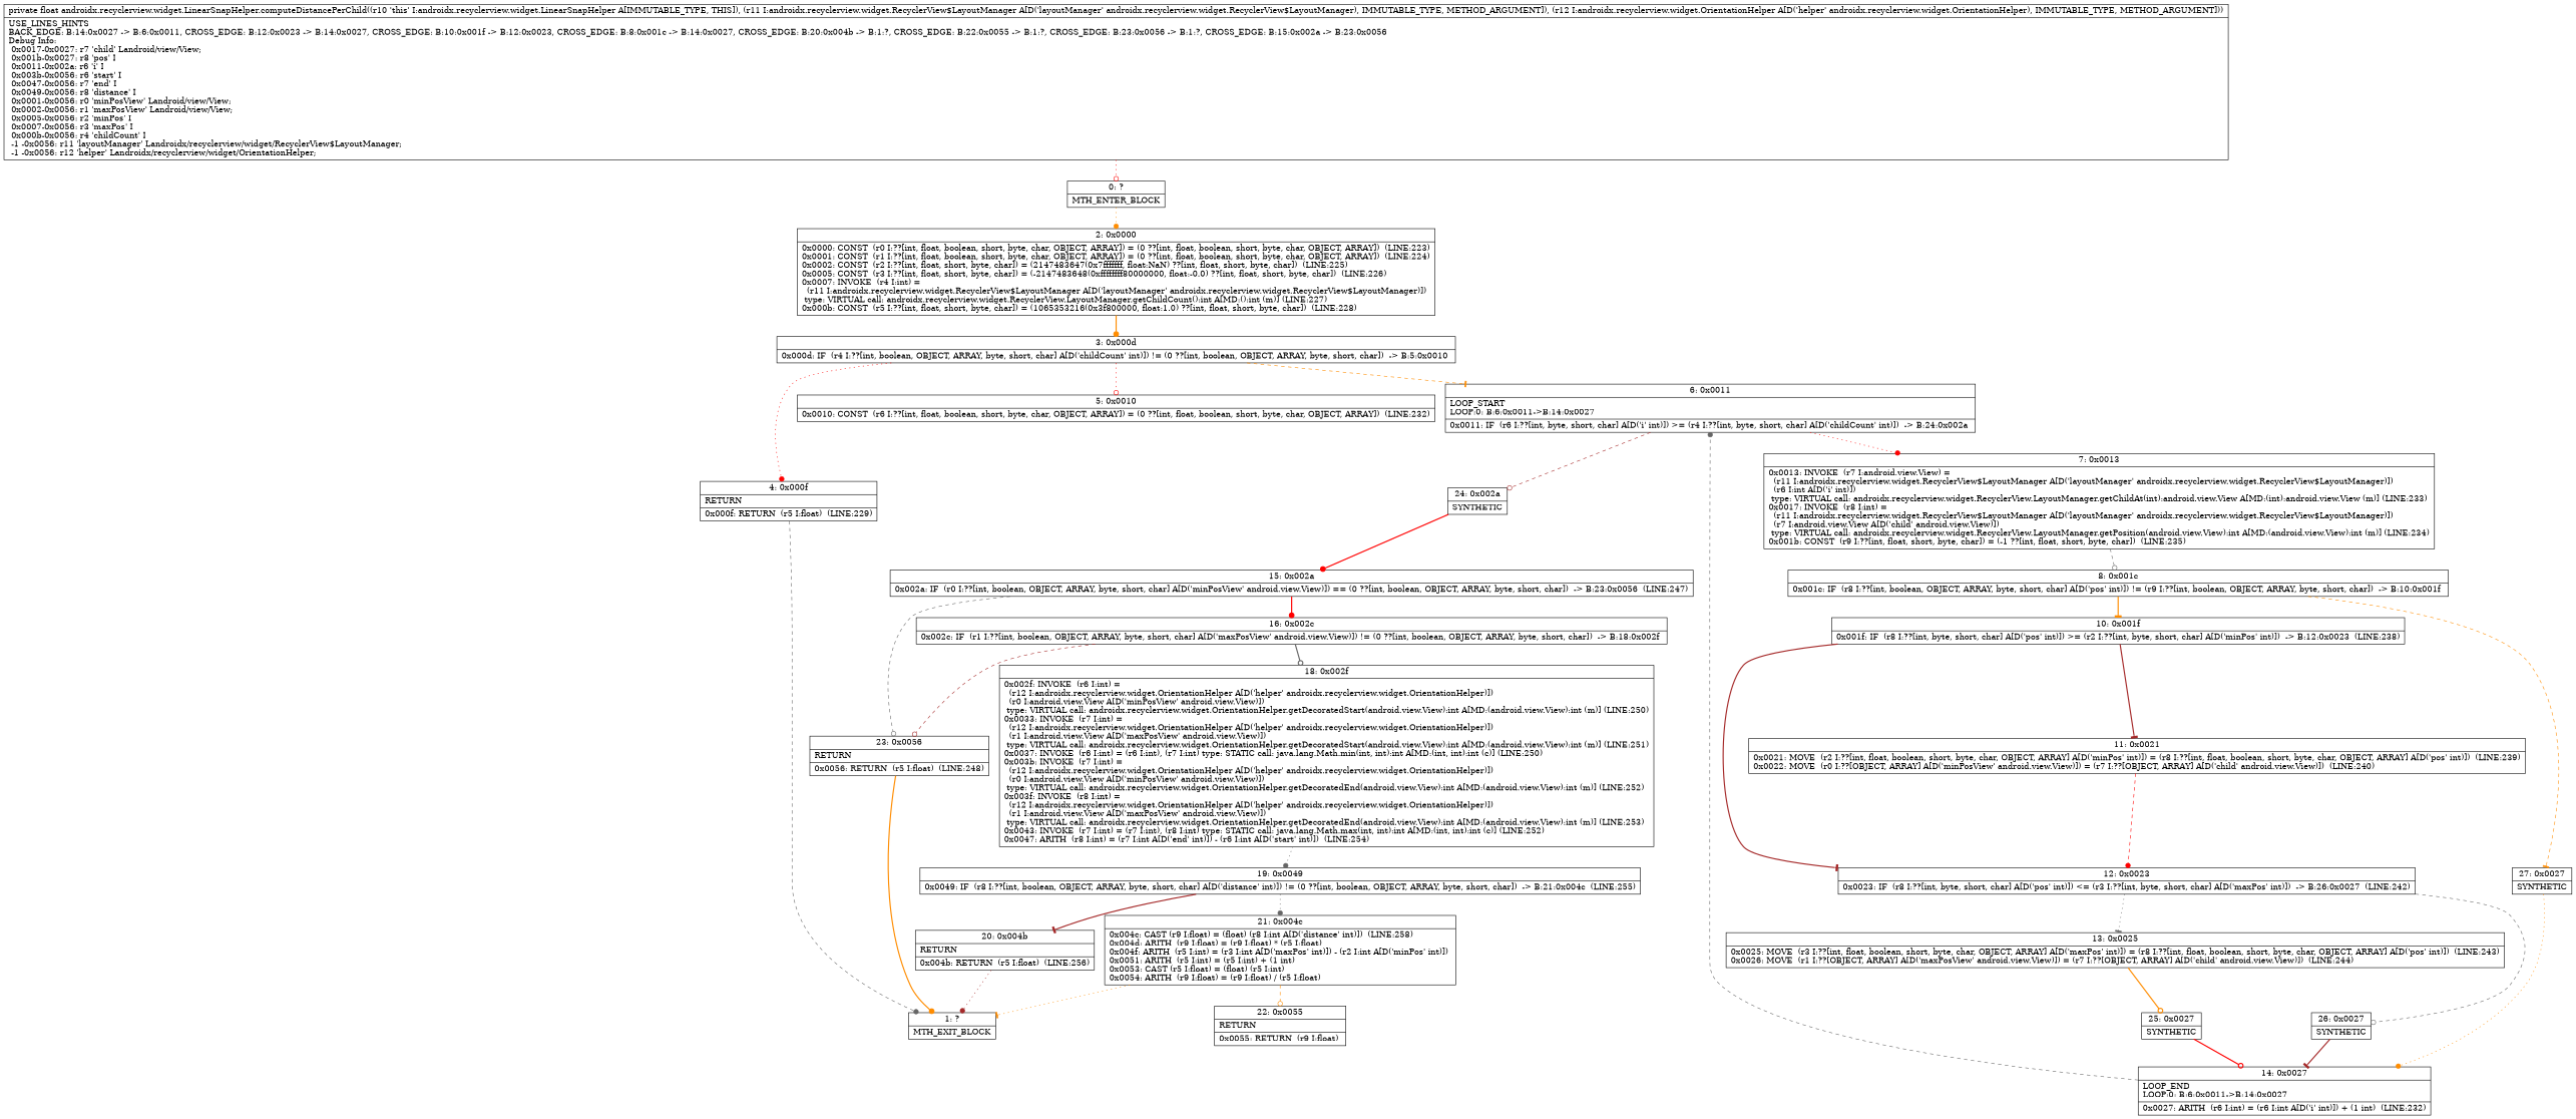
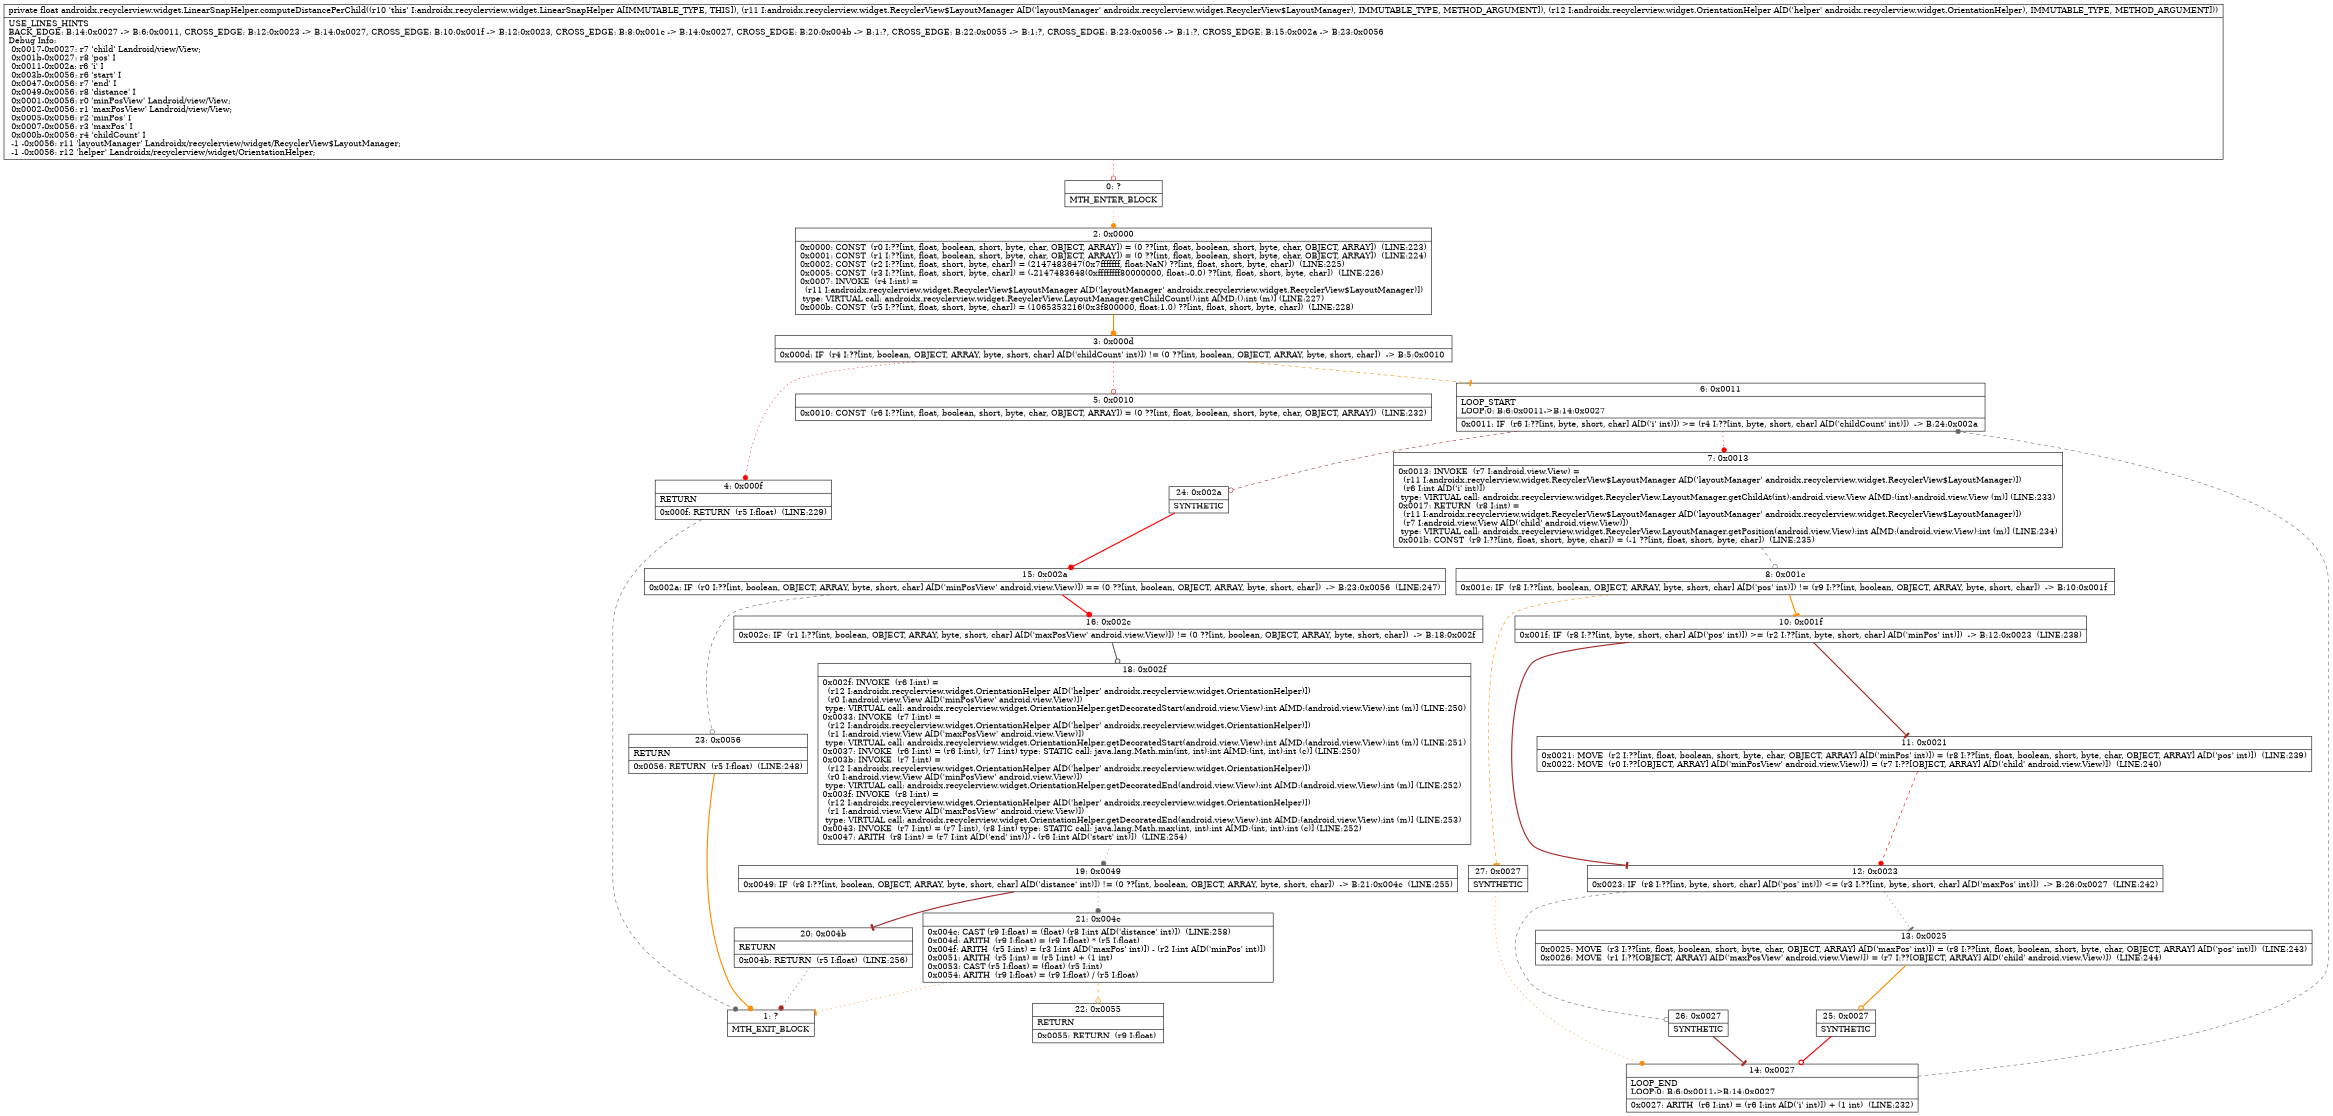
  digraph {
    node [shape=record]
    edge [arrowhead=dot color=darkorange style=bold]
    n1 [label="{0\:\ ?|MTH_ENTER_BLOCK\l}"]
    n2 [label="{2\:\ 0x0000|0x0000: CONST  (r0 I:??[int, float, boolean, short, byte, char, OBJECT, ARRAY]) = (0 ??[int, float, boolean, short, byte, char, OBJECT, ARRAY])  (LINE:223)\l0x0001: CONST  (r1 I:??[int, float, boolean, short, byte, char, OBJECT, ARRAY]) = (0 ??[int, float, boolean, short, byte, char, OBJECT, ARRAY])  (LINE:224)\l0x0002: CONST  (r2 I:??[int, float, short, byte, char]) = (2147483647(0x7fffffff, float:NaN) ??[int, float, short, byte, char])  (LINE:225)\l0x0005: CONST  (r3 I:??[int, float, short, byte, char]) = (\-2147483648(0xffffffff80000000, float:\-0.0) ??[int, float, short, byte, char])  (LINE:226)\l0x0007: INVOKE  (r4 I:int) = \l  (r11 I:androidx.recyclerview.widget.RecyclerView$LayoutManager A[D('layoutManager' androidx.recyclerview.widget.RecyclerView$LayoutManager)])\l type: VIRTUAL call: androidx.recyclerview.widget.RecyclerView.LayoutManager.getChildCount():int A[MD:():int (m)] (LINE:227)\l0x000b: CONST  (r5 I:??[int, float, short, byte, char]) = (1065353216(0x3f800000, float:1.0) ??[int, float, short, byte, char])  (LINE:228)\l}"]
    n3 [label="{3\:\ 0x000d|0x000d: IF  (r4 I:??[int, boolean, OBJECT, ARRAY, byte, short, char] A[D('childCount' int)]) != (0 ??[int, boolean, OBJECT, ARRAY, byte, short, char])  \-\> B:5:0x0010 \l}"]
    n4 [label="{4\:\ 0x000f|RETURN\l|0x000f: RETURN  (r5 I:float)  (LINE:229)\l}"]
    n5 [label="{5\:\ 0x0010|0x0010: CONST  (r6 I:??[int, float, boolean, short, byte, char, OBJECT, ARRAY]) = (0 ??[int, float, boolean, short, byte, char, OBJECT, ARRAY])  (LINE:232)\l}"]
    n6 [label="{6\:\ 0x0011|LOOP_START\lLOOP:0: B:6:0x0011\-\>B:14:0x0027\l|0x0011: IF  (r6 I:??[int, byte, short, char] A[D('i' int)]) \>= (r4 I:??[int, byte, short, char] A[D('childCount' int)])  \-\> B:24:0x002a \l}"]
    n7 [label="{1\:\ ?|MTH_EXIT_BLOCK\l}"]
-   n8 [label="{7\:\ 0x0013|0x0013: INVOKE  (r7 I:android.view.View) = \l  (r11 I:androidx.recyclerview.widget.RecyclerView$LayoutManager A[D('layoutManager' androidx.recyclerview.widget.RecyclerView$LayoutManager)])\l  (r6 I:int A[D('i' int)])\l type: VIRTUAL call: androidx.recyclerview.widget.RecyclerView.LayoutManager.getChildAt(int):android.view.View A[MD:(int):android.view.View (m)] (LINE:233)\l0x0017: INVOKE  (r8 I:int) = \l  (r11 I:androidx.recyclerview.widget.RecyclerView$LayoutManager A[D('layoutManager' androidx.recyclerview.widget.RecyclerView$LayoutManager)])\l  (r7 I:android.view.View A[D('child' android.view.View)])\l type: VIRTUAL call: androidx.recyclerview.widget.RecyclerView.LayoutManager.getPosition(android.view.View):int A[MD:(android.view.View):int (m)] (LINE:234)\l0x001b: CONST  (r9 I:??[int, float, short, byte, char]) = (\-1 ??[int, float, short, byte, char])  (LINE:235)\l}"]
+   n8 [label="{7\:\ 0x0013|0x0013: INVOKE  (r7 I:android.view.View) = \l  (r11 I:androidx.recyclerview.widget.RecyclerView$LayoutManager A[D('layoutManager' androidx.recyclerview.widget.RecyclerView$LayoutManager)])\l  (r6 I:int A[D('i' int)])\l type: VIRTUAL call: androidx.recyclerview.widget.RecyclerView.LayoutManager.getChildAt(int):android.view.View A[MD:(int):android.view.View (m)] (LINE:233)\l0x0017: RETURN  (r8 I:int) = \l  (r11 I:androidx.recyclerview.widget.RecyclerView$LayoutManager A[D('layoutManager' androidx.recyclerview.widget.RecyclerView$LayoutManager)])\l  (r7 I:android.view.View A[D('child' android.view.View)])\l type: VIRTUAL call: androidx.recyclerview.widget.RecyclerView.LayoutManager.getPosition(android.view.View):int A[MD:(android.view.View):int (m)] (LINE:234)\l0x001b: CONST  (r9 I:??[int, float, short, byte, char]) = (\-1 ??[int, float, short, byte, char])  (LINE:235)\l}"]
    n9 [label="{24\:\ 0x002a|SYNTHETIC\l}"]
    n10 [label="{8\:\ 0x001c|0x001c: IF  (r8 I:??[int, boolean, OBJECT, ARRAY, byte, short, char] A[D('pos' int)]) != (r9 I:??[int, boolean, OBJECT, ARRAY, byte, short, char])  \-\> B:10:0x001f \l}"]
    n11 [label="{15\:\ 0x002a|0x002a: IF  (r0 I:??[int, boolean, OBJECT, ARRAY, byte, short, char] A[D('minPosView' android.view.View)]) == (0 ??[int, boolean, OBJECT, ARRAY, byte, short, char])  \-\> B:23:0x0056  (LINE:247)\l}"]
    n12 [label="{10\:\ 0x001f|0x001f: IF  (r8 I:??[int, byte, short, char] A[D('pos' int)]) \>= (r2 I:??[int, byte, short, char] A[D('minPos' int)])  \-\> B:12:0x0023  (LINE:238)\l}"]
    n13 [label="{27\:\ 0x0027|SYNTHETIC\l}"]
    n14 [label="{11\:\ 0x0021|0x0021: MOVE  (r2 I:??[int, float, boolean, short, byte, char, OBJECT, ARRAY] A[D('minPos' int)]) = (r8 I:??[int, float, boolean, short, byte, char, OBJECT, ARRAY] A[D('pos' int)])  (LINE:239)\l0x0022: MOVE  (r0 I:??[OBJECT, ARRAY] A[D('minPosView' android.view.View)]) = (r7 I:??[OBJECT, ARRAY] A[D('child' android.view.View)])  (LINE:240)\l}"]
    n15 [label="{12\:\ 0x0023|0x0023: IF  (r8 I:??[int, byte, short, char] A[D('pos' int)]) \<= (r3 I:??[int, byte, short, char] A[D('maxPos' int)])  \-\> B:26:0x0027  (LINE:242)\l}"]
    n16 [label="{14\:\ 0x0027|LOOP_END\lLOOP:0: B:6:0x0011\-\>B:14:0x0027\l|0x0027: ARITH  (r6 I:int) = (r6 I:int A[D('i' int)]) + (1 int)  (LINE:232)\l}"]
    n17 [label="{13\:\ 0x0025|0x0025: MOVE  (r3 I:??[int, float, boolean, short, byte, char, OBJECT, ARRAY] A[D('maxPos' int)]) = (r8 I:??[int, float, boolean, short, byte, char, OBJECT, ARRAY] A[D('pos' int)])  (LINE:243)\l0x0026: MOVE  (r1 I:??[OBJECT, ARRAY] A[D('maxPosView' android.view.View)]) = (r7 I:??[OBJECT, ARRAY] A[D('child' android.view.View)])  (LINE:244)\l}"]
    n18 [label="{26\:\ 0x0027|SYNTHETIC\l}"]
    n19 [label="{25\:\ 0x0027|SYNTHETIC\l}"]
    n20 [label="{16\:\ 0x002c|0x002c: IF  (r1 I:??[int, boolean, OBJECT, ARRAY, byte, short, char] A[D('maxPosView' android.view.View)]) != (0 ??[int, boolean, OBJECT, ARRAY, byte, short, char])  \-\> B:18:0x002f \l}"]
    n21 [label="{23\:\ 0x0056|RETURN\l|0x0056: RETURN  (r5 I:float)  (LINE:248)\l}"]
    n22 [label="{18\:\ 0x002f|0x002f: INVOKE  (r6 I:int) = \l  (r12 I:androidx.recyclerview.widget.OrientationHelper A[D('helper' androidx.recyclerview.widget.OrientationHelper)])\l  (r0 I:android.view.View A[D('minPosView' android.view.View)])\l type: VIRTUAL call: androidx.recyclerview.widget.OrientationHelper.getDecoratedStart(android.view.View):int A[MD:(android.view.View):int (m)] (LINE:250)\l0x0033: INVOKE  (r7 I:int) = \l  (r12 I:androidx.recyclerview.widget.OrientationHelper A[D('helper' androidx.recyclerview.widget.OrientationHelper)])\l  (r1 I:android.view.View A[D('maxPosView' android.view.View)])\l type: VIRTUAL call: androidx.recyclerview.widget.OrientationHelper.getDecoratedStart(android.view.View):int A[MD:(android.view.View):int (m)] (LINE:251)\l0x0037: INVOKE  (r6 I:int) = (r6 I:int), (r7 I:int) type: STATIC call: java.lang.Math.min(int, int):int A[MD:(int, int):int (c)] (LINE:250)\l0x003b: INVOKE  (r7 I:int) = \l  (r12 I:androidx.recyclerview.widget.OrientationHelper A[D('helper' androidx.recyclerview.widget.OrientationHelper)])\l  (r0 I:android.view.View A[D('minPosView' android.view.View)])\l type: VIRTUAL call: androidx.recyclerview.widget.OrientationHelper.getDecoratedEnd(android.view.View):int A[MD:(android.view.View):int (m)] (LINE:252)\l0x003f: INVOKE  (r8 I:int) = \l  (r12 I:androidx.recyclerview.widget.OrientationHelper A[D('helper' androidx.recyclerview.widget.OrientationHelper)])\l  (r1 I:android.view.View A[D('maxPosView' android.view.View)])\l type: VIRTUAL call: androidx.recyclerview.widget.OrientationHelper.getDecoratedEnd(android.view.View):int A[MD:(android.view.View):int (m)] (LINE:253)\l0x0043: INVOKE  (r7 I:int) = (r7 I:int), (r8 I:int) type: STATIC call: java.lang.Math.max(int, int):int A[MD:(int, int):int (c)] (LINE:252)\l0x0047: ARITH  (r8 I:int) = (r7 I:int A[D('end' int)]) \- (r6 I:int A[D('start' int)])  (LINE:254)\l}"]
    n23 [label="{19\:\ 0x0049|0x0049: IF  (r8 I:??[int, boolean, OBJECT, ARRAY, byte, short, char] A[D('distance' int)]) != (0 ??[int, boolean, OBJECT, ARRAY, byte, short, char])  \-\> B:21:0x004c  (LINE:255)\l}"]
    n24 [label="{20\:\ 0x004b|RETURN\l|0x004b: RETURN  (r5 I:float)  (LINE:256)\l}"]
    n25 [label="{21\:\ 0x004c|0x004c: CAST (r9 I:float) = (float) (r8 I:int A[D('distance' int)])  (LINE:258)\l0x004d: ARITH  (r9 I:float) = (r9 I:float) * (r5 I:float) \l0x004f: ARITH  (r5 I:int) = (r3 I:int A[D('maxPos' int)]) \- (r2 I:int A[D('minPos' int)]) \l0x0051: ARITH  (r5 I:int) = (r5 I:int) + (1 int) \l0x0053: CAST (r5 I:float) = (float) (r5 I:int) \l0x0054: ARITH  (r9 I:float) = (r9 I:float) \/ (r5 I:float) \l}"]
    n26 [label="{22\:\ 0x0055|RETURN\l|0x0055: RETURN  (r9 I:float) \l}"]
    n27 [label="{private float androidx.recyclerview.widget.LinearSnapHelper.computeDistancePerChild((r10 'this' I:androidx.recyclerview.widget.LinearSnapHelper A[IMMUTABLE_TYPE, THIS]), (r11 I:androidx.recyclerview.widget.RecyclerView$LayoutManager A[D('layoutManager' androidx.recyclerview.widget.RecyclerView$LayoutManager), IMMUTABLE_TYPE, METHOD_ARGUMENT]), (r12 I:androidx.recyclerview.widget.OrientationHelper A[D('helper' androidx.recyclerview.widget.OrientationHelper), IMMUTABLE_TYPE, METHOD_ARGUMENT]))  | USE_LINES_HINTS\lBACK_EDGE: B:14:0x0027 \-\> B:6:0x0011, CROSS_EDGE: B:12:0x0023 \-\> B:14:0x0027, CROSS_EDGE: B:10:0x001f \-\> B:12:0x0023, CROSS_EDGE: B:8:0x001c \-\> B:14:0x0027, CROSS_EDGE: B:20:0x004b \-\> B:1:?, CROSS_EDGE: B:22:0x0055 \-\> B:1:?, CROSS_EDGE: B:23:0x0056 \-\> B:1:?, CROSS_EDGE: B:15:0x002a \-\> B:23:0x0056\lDebug Info:\l  0x0017\-0x0027: r7 'child' Landroid\/view\/View;\l  0x001b\-0x0027: r8 'pos' I\l  0x0011\-0x002a: r6 'i' I\l  0x003b\-0x0056: r6 'start' I\l  0x0047\-0x0056: r7 'end' I\l  0x0049\-0x0056: r8 'distance' I\l  0x0001\-0x0056: r0 'minPosView' Landroid\/view\/View;\l  0x0002\-0x0056: r1 'maxPosView' Landroid\/view\/View;\l  0x0005\-0x0056: r2 'minPos' I\l  0x0007\-0x0056: r3 'maxPos' I\l  0x000b\-0x0056: r4 'childCount' I\l  \-1 \-0x0056: r11 'layoutManager' Landroidx\/recyclerview\/widget\/RecyclerView$LayoutManager;\l  \-1 \-0x0056: r12 'helper' Landroidx\/recyclerview\/widget\/OrientationHelper;\l}"]
    n1 -> n2 [style=dotted]
    n2 -> n3
    n3 -> n4 [color=red style=dotted]
    n3 -> n5 [arrowhead=odot color=red style=dotted]
    n3 -> n6 [arrowhead=tee style=dashed]
    n4 -> n7 [color=gray40 style=dashed]
    n6 -> n8 [color=red style=dotted]
    n6 -> n9 [arrowhead=odot color=brown style=dashed]
    n8 -> n10 [arrowhead=odot color=gray40 style=dashed]
    n9 -> n11 [color=red]
    n10 -> n12 [arrowhead=tee]
    n10 -> n13 [arrowhead=tee style=dashed]
    n11 -> n20 [color=red]
    n11 -> n21 [arrowhead=odot color=gray40 style=dashed]
    n12 -> n14 [arrowhead=tee color=brown]
    n12 -> n15 [arrowhead=tee color=brown]
    n13 -> n16 [style=dotted]
    n14 -> n15 [color=red style=dashed]
    n15 -> n17 [arrowhead=tee color=gray40 style=dotted]
    n15 -> n18 [arrowhead=odot color=gray40 style=dashed]
    n16 -> n6 [color=gray40 style=dashed]
    n17 -> n19 [arrowhead=odot]
    n18 -> n16 [arrowhead=tee color=brown]
    n19 -> n16 [arrowhead=odot color=red]
-   n20 -> n21 [arrowhead=odot color=brown style=dashed]
    n20 -> n22 [arrowhead=odot color=gray40]
    n21 -> n7
    n22 -> n23 [color=gray40 style=dotted]
    n23 -> n24 [arrowhead=tee color=brown]
    n23 -> n25 [color=gray40 style=dotted]
    n24 -> n7 [color=brown style=dotted]
    n25 -> n7 [arrowhead=tee style=dotted]
    n25 -> n26 [arrowhead=odot style=dashed]
    n27 -> n1 [arrowhead=odot color=red style=dotted]
  }
